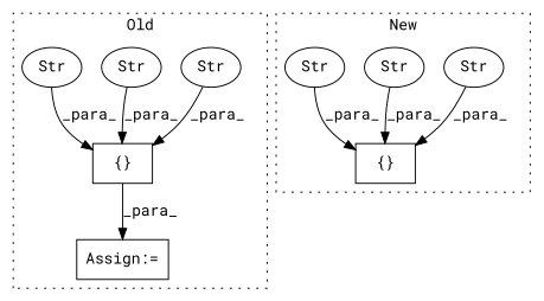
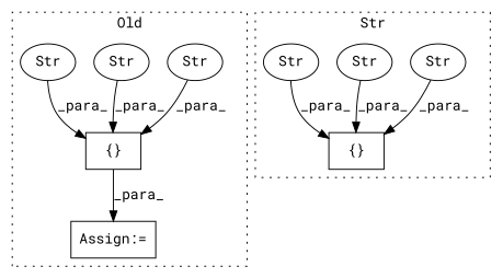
  digraph {
    fontname="Roboto Mono"
    node [a=66 l=8 shape=ellipse fontname="Roboto Mono"]
    edge [fontname="Roboto Mono"]
    n1 [a=59 l="1,0" label="{}" s="3596,3650" shape=box]
    n2 [a=68 l=3 label="Assign:=" s=3593 shape=box]
    n3 [label=Str s=3627]
    n4 [l=5 label=Str s=3645]
    n5 [l=3 label=Str s=3607]
    n6 [a=59 l="1,0" label="{}" s="3509,3553" shape=box]
    n7 [l=6 label=Str s=3540]
    n8 [label=Str s=3515]
    n9 [label=Str s=3530]
    subgraph cluster_1 {
      label=Old
      style=dotted
      n1
      n2
      n3
      n4
      n5
    }
    subgraph cluster_2 {
-     label=New
+     label=Str
      style=dotted
      n6
      n7
      n8
      n9
    }
    n1 -> n2 [label=_para_]
    n3 -> n1 [label=_para_]
    n4 -> n1 [label=_para_]
    n5 -> n1 [label=_para_]
    n7 -> n6 [label=_para_]
    n8 -> n6 [label=_para_]
    n9 -> n6 [label=_para_]
  }
